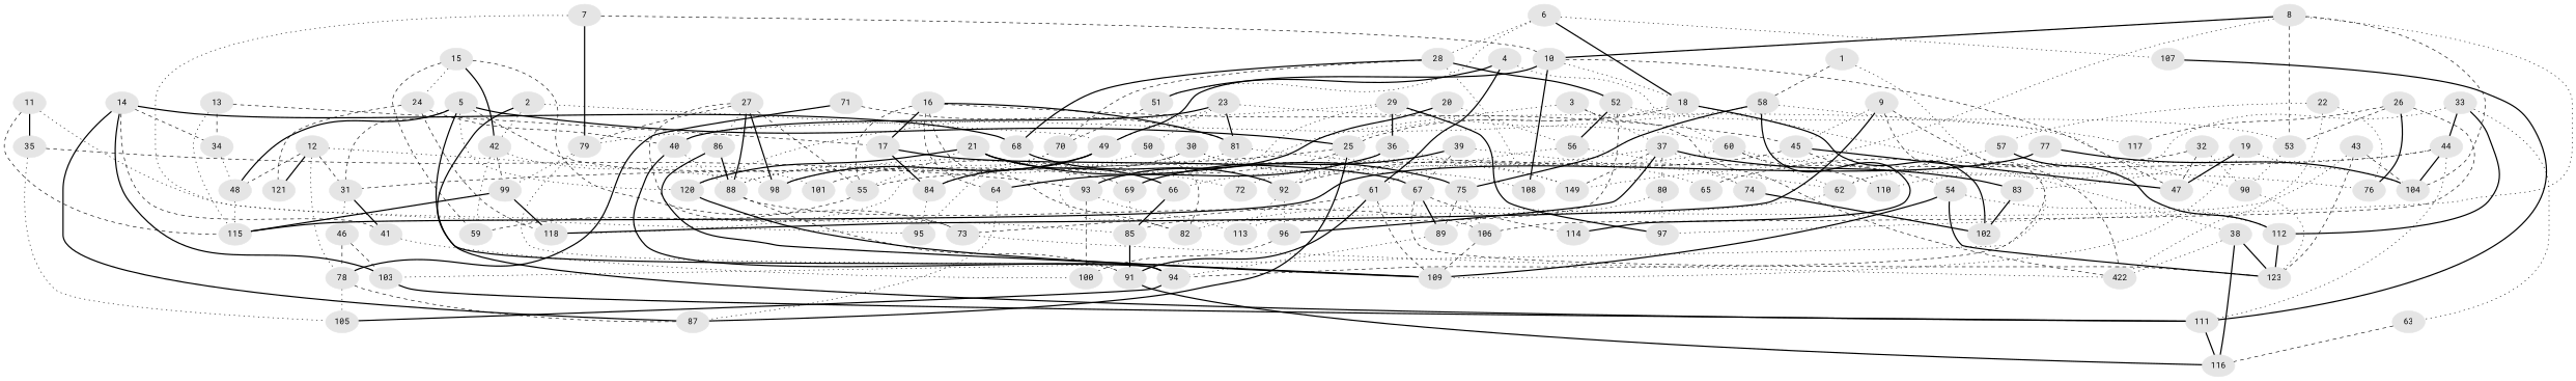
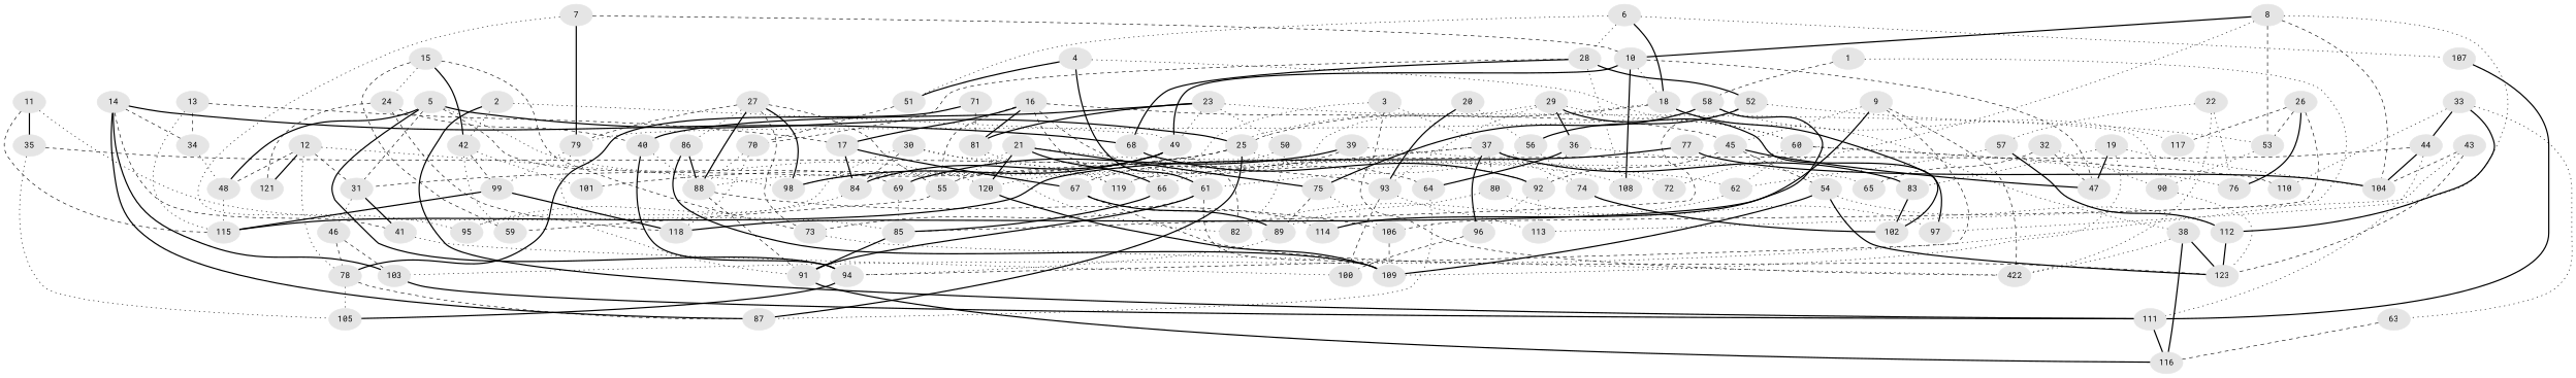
  graph {
    fontname="Roboto Mono"
    node [color=gray90 fontname="Roboto Mono" style=filled]
    edge [fontname="Roboto Mono" style=dotted]
    1
    58
    103
    79
    75
    117
    114
    111
    2
    42
    49
    59
    101
    99
    98
    84
    116
    3
    37
    n20 [label=422]
-   119 [label=149]
+   119
    83
    66
    74
    80
    96
    4
    51
    60
    61
    70
    72
    76
    110
    62
    73
    109
    91
    5
    25
    31
    48
    69
    94
    120
    87
    92
    41
    46
    115
    85
    105
    6
    18
    28
    107
    38
    102
    108
    68
    52
    7
    10
    95
    47
    8
    53
    97
    104
    90
    9
    45
    118
    54
    11
    35
    93
    12
    78
    121
    13
    17
    34
    67
    14
    100
    15
    24
    40
    16
    55
    64
    81
    82
    123
    89
    19
    20
    56
    113
    21
    106
    22
    57
    112
    23
    50
    88
    26
    27
    86
    29
    36
    65
    30
    32
    33
    44
    63
    39
    43
    71
    77
    1 -- 58 [style=dashed]
    1 -- 103
    58 -- 79
    58 -- 75 [style=bold]
    58 -- 117
    58 -- 114 [style=bold]
    103 -- 111 [style=bold]
    79 -- 99
    79 -- 91
    75 -- 89 [style=dashed]
    75 -- 106
    111 -- 116 [style=bold]
    2 -- 111 [style=bold]
    2 -- 42
    2 -- 49
    42 -- 59
    42 -- 101
    42 -- 99 [style=dashed]
    49 -- 98 [style=bold]
    49 -- 84 [style=bold]
    99 -- 115 [style=bold]
    99 -- 118 [style=bold]
    84 -- 95
    3 -- 98
    3 -- 37
    3 -- n20 [style=dashed]
    37 -- 119 [style=dashed]
    37 -- 83 [style=bold]
    37 -- 66
    37 -- 74
    37 -- 80 [style=dashed]
    37 -- 96 [style=bold]
    83 -- 102 [style=bold]
    66 -- 85 [style=bold]
    74 -- 102 [style=bold]
    80 -- 97
    80 -- 89
    96 -- 100 [style=dashed]
    4 -- 51 [style=bold]
    4 -- 60
    4 -- 61 [style=bold]
    51 -- 70 [style=dashed]
    60 -- 72
    60 -- 76
    60 -- 110 [style=dashed]
    60 -- 62
    61 -- 73 [style=dashed]
    61 -- 109 [style=dashed]
    61 -- 91 [style=bold]
    70 -- 118
    70 -- 88
    62 -- 82
    73 -- n20
    91 -- 116 [style=bold]
    5 -- 25 [style=bold]
    5 -- 31 [style=dashed]
    5 -- 48 [style=bold]
    5 -- 69 [style=dashed]
    5 -- 94 [style=bold]
    5 -- 120
    25 -- 101 [style=dashed]
    25 -- 31 [style=dashed]
    25 -- 87 [style=bold]
    25 -- 92
    31 -- 41 [style=bold]
    31 -- 46
    48 -- 115
    69 -- 85
    94 -- 105 [style=bold]
    120 -- 109 [style=bold]
    92 -- 96
    92 -- 113
    41 -- 100
    46 -- 103 [style=dashed]
    46 -- 78 [style=dashed]
    85 -- 91 [style=bold]
    6 -- 51
    6 -- 18 [style=bold]
    6 -- 28
    6 -- 107
    18 -- 25
    18 -- 25 [style=dashed]
    18 -- 38
    18 -- 102 [style=bold]
    28 -- 70 [style=dashed]
    28 -- 108
    28 -- 68 [style=bold]
    28 -- 52 [style=bold]
    107 -- 111 [style=bold]
    38 -- 116 [style=bold]
    38 -- n20
    38 -- 123 [style=bold]
    68 -- 92 [style=bold]
    52 -- 85 [style=dashed]
    52 -- 53
    52 -- 56 [style=bold]
    7 -- 79 [style=bold]
    7 -- 10 [style=dashed]
    7 -- 95
    10 -- 49 [style=bold]
    10 -- 18
    10 -- 108 [style=bold]
    10 -- 47 [style=dashed]
    8 -- 119
    8 -- 10 [style=bold]
    8 -- 53 [style=dashed]
    8 -- 97
    8 -- 104 [style=dashed]
    53 -- 90
    90 -- 123
    9 -- n20 [style=dashed]
    9 -- 94 [style=dashed]
    9 -- 45
    9 -- 118 [style=bold]
    45 -- 92 [style=dashed]
    45 -- 47 [style=bold]
    45 -- 54 [style=dashed]
    54 -- 109 [style=bold]
    54 -- 123 [style=bold]
    54 -- 112
    11 -- 115 [style=dashed]
    11 -- 85
    11 -- 35 [style=bold]
    35 -- 105
    35 -- 93 [style=dashed]
    93 -- 100 [style=dashed]
    93 -- 113
    12 -- 98
    12 -- 31 [style=dashed]
    12 -- 48 [style=dashed]
    12 -- 78
    12 -- 121 [style=bold]
    78 -- 87 [style=dashed]
    78 -- 105
    13 -- 115
    13 -- 17 [style=dashed]
    13 -- 34 [style=dashed]
    17 -- 84 [style=bold]
    17 -- 67 [style=bold]
    34 -- 48
    67 -- 114 [style=dashed]
    67 -- 123 [style=dashed]
    67 -- 89 [style=bold]
    14 -- 103 [style=bold]
    14 -- 87 [style=bold]
    14 -- 41 [style=dashed]
    14 -- 68 [style=bold]
    14 -- 34 [style=dashed]
    15 -- 42 [style=bold]
    15 -- 59 [style=dashed]
    15 -- 73 [style=dashed]
    15 -- 24
    24 -- 118 [style=dashed]
    24 -- 121 [style=dashed]
    24 -- 40 [style=dashed]
    40 -- 94 [style=bold]
    40 -- 88
    16 -- 45 [style=dashed]
    16 -- 17 [style=bold]
    16 -- 55 [style=dashed]
    16 -- 64 [style=dashed]
    16 -- 81 [style=bold]
    16 -- 82 [style=dashed]
    55 -- 59 [style=dashed]
    64 -- 87
    81 -- 119
    81 -- 82
    89 -- 94
    19 -- 83
    19 -- 109
    19 -- 47 [style=bold]
    19 -- 104
    20 -- 93 [style=bold]
    20 -- 56
    56 -- 74
    56 -- 61
    21 -- 75 [style=bold]
    21 -- 66 [style=bold]
    21 -- 72
    21 -- 120 [style=bold]
    21 -- 55
    106 -- 109 [style=dashed]
    22 -- n20
    22 -- 76
    22 -- 57
    57 -- 62
    57 -- 112 [style=bold]
    112 -- 123 [style=bold]
    23 -- 49
    23 -- 90
    23 -- 40 [style=bold]
    23 -- 81 [style=bold]
    23 -- 50
-   50 -- 82 [style=dashed]
+   50 -- 82
    50 -- 88
    88 -- 91 [style=dashed]
    88 -- 106 [style=dashed]
    26 -- 117 [style=dashed]
    26 -- 76 [style=bold]
    26 -- 53 [style=dashed]
    26 -- 106 [style=dashed]
    27 -- 79 [style=dashed]
    27 -- 98 [style=bold]
    27 -- 73 [style=dashed]
    27 -- 55 [style=dashed]
    27 -- 88 [style=bold]
    27 -- 86
    86 -- 109 [style=bold]
    86 -- 88 [style=bold]
    29 -- 60
    29 -- 120
    29 -- 97 [style=bold]
    29 -- 93
    29 -- 36 [style=bold]
    36 -- 92
    36 -- 64 [style=bold]
    36 -- 65
    30 -- 84 [style=dashed]
    30 -- 119
    30 -- 108
    30 -- 95
    32 -- 47 [style=dashed]
    32 -- 90
    32 -- 65 [style=dashed]
    33 -- 110
    33 -- 112 [style=bold]
    33 -- 44 [style=bold]
    33 -- 63
    44 -- 111
-   44 -- 62
    44 -- 104 [style=bold]
    44 -- 55 [style=dashed]
    63 -- 116 [style=dashed]
    39 -- 62
    39 -- 69 [style=bold]
    39 -- 67 [style=dashed]
    43 -- 104 [style=dashed]
    43 -- 123 [style=dashed]
    43 -- 113
    71 -- 78 [style=bold]
    71 -- 81 [style=dashed]
    77 -- 115 [style=bold]
    77 -- 104 [style=bold]
  }
